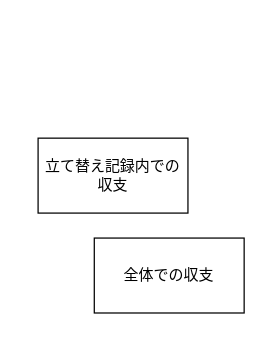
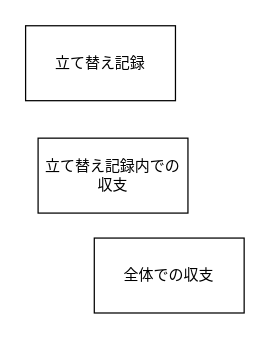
  <mxCell id="0" />
  <mxCell id="1" parent="0" />
+ <mxCell id="2" value="立て替え記録" style="whiteSpace=wrap;html=1;" vertex="1" parent="1"><mxGeometry x="20" y="20" width="120" height="60" as="geometry" /></mxCell>
  <mxCell id="3" value="立て替え記録内での収支" style="rounded=0;whiteSpace=wrap;html=1;" vertex="1" parent="1"><mxGeometry x="30" y="110" width="120" height="60" as="geometry" /></mxCell>
  <mxCell id="4" value="全体での収支" style="rounded=0;whiteSpace=wrap;html=1;" vertex="1" parent="1"><mxGeometry x="75" y="190" width="120" height="60" as="geometry" /></mxCell>
